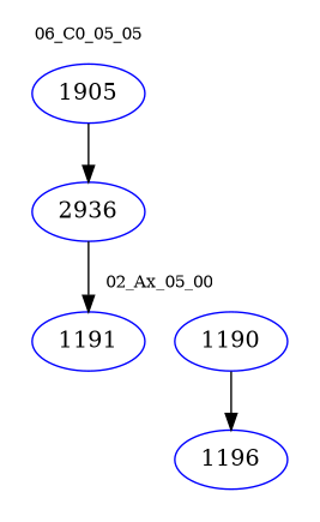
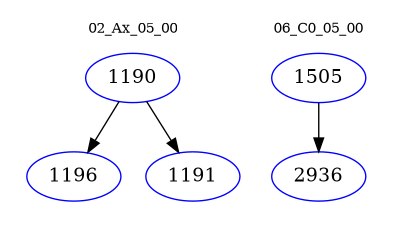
  digraph {
    node [color=blue]
    edge [color=black]
    n1 [label=1190]
    n2 [label=1196]
    n3 [label=1191]
-   n4 [label=1905]
+   n4 [label=1505]
    n5 [label=2936]
    subgraph cluster_1 {
      color=white
      fontsize=10
      label="02_Ax_05_00"
      n1
      n2
      n3
    }
    subgraph cluster_2 {
      color=white
      fontsize=10
-     label="06_C0_05_05"
+     label="06_C0_05_00"
      n4
      n5
    }
    n1 -> n2
-   n5 -> n3
+   n1 -> n3
    n4 -> n5
  }
